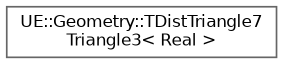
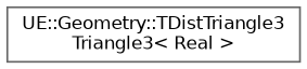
  digraph {
    rankdir=LR
-   n1 [color=grey40 fillcolor=white fontname=Helvetica fontsize=10 height=0.2 label="UE::Geometry::TDistTriangle7\lTriangle3\< Real \>" shape=box style=filled width=0.4]
+   n1 [color=grey40 fillcolor=white fontname=Helvetica fontsize=10 height=0.2 label="UE::Geometry::TDistTriangle3\lTriangle3\< Real \>" shape=box style=filled width=0.4]
  }
